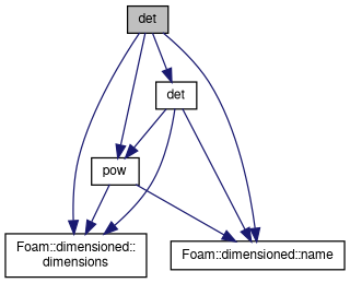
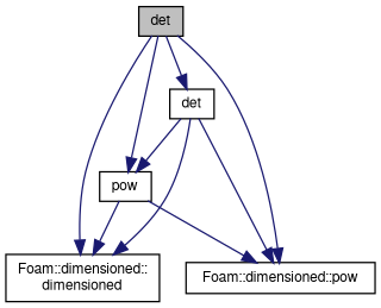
  digraph {
    rankdir=TB
    node [color=black fontname=FreeSans fontsize=10 shape=record]
    edge [color=midnightblue fontname=FreeSans fontsize=10 labelfontname=FreeSans labelfontsize=10 style=solid]
    n1 [fillcolor=grey75 fontcolor=black height=0.2 label=det style=filled width=0.4]
    n2 [height=0.2 label=det width=0.4]
-   n3 [height=0.2 label="Foam::dimensioned::\ldimensions" width=0.4]
-   n4 [height=0.2 label="Foam::dimensioned::name" width=0.4]
+   n3 [height=0.2 label="Foam::dimensioned::\ldimensioned" width=0.4]
+   n4 [height=0.2 label="Foam::dimensioned::pow" width=0.4]
    n5 [height=0.2 label=pow width=0.4]
    n1 -> n2
    n1 -> n3
    n1 -> n4
    n1 -> n5
    n2 -> n3
    n2 -> n4
    n2 -> n5
    n5 -> n3
    n5 -> n4
  }
